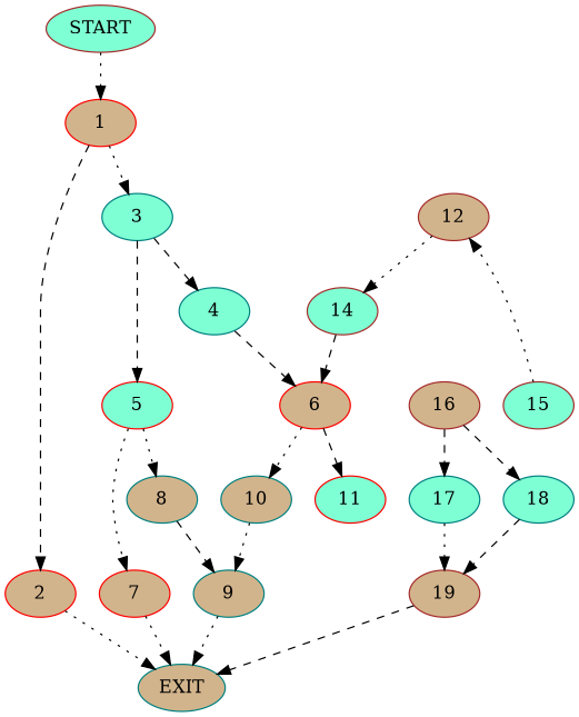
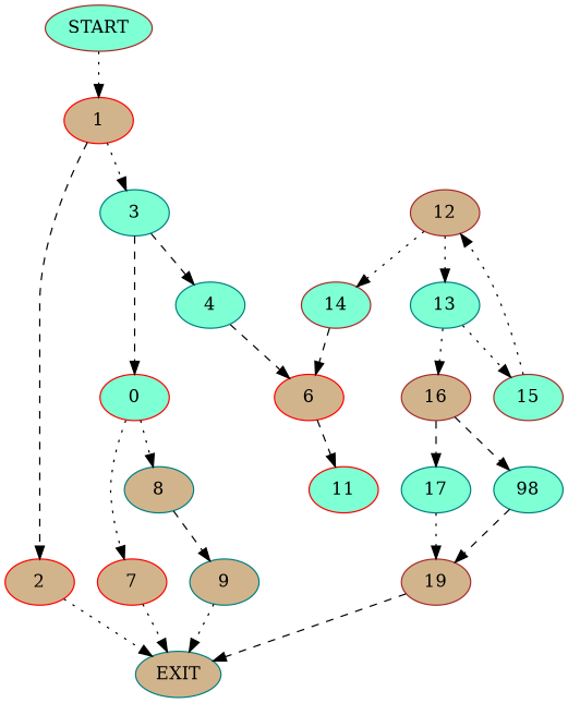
  digraph {
    node [color=teal fillcolor=tan style=filled]
    edge [style=dotted]
    n1 [color=brown fillcolor=aquamarine label=START]
    1 [color=red]
    2 [color=red]
    3 [fillcolor=aquamarine]
    n5 [label=EXIT]
    4 [fillcolor=aquamarine]
-   5 [color=red fillcolor=aquamarine]
+   5 [color=red fillcolor=aquamarine label=0]
    6 [color=red]
    7 [color=red]
    8
-   10
    11 [color=red fillcolor=aquamarine]
    9
    12 [color=brown]
+   13 [fillcolor=aquamarine]
    14 [color=brown fillcolor=aquamarine]
    15 [color=brown fillcolor=aquamarine]
    16 [color=brown]
    17 [fillcolor=aquamarine]
-   18 [fillcolor=aquamarine]
+   18 [fillcolor=aquamarine label=98]
    19 [color=brown]
    n1 -> 1
    1 -> 2 [style=dashed]
    1 -> 3
    2 -> n5
    3 -> 4 [style=dashed]
    3 -> 5 [style=dashed]
    4 -> 6 [style=dashed]
    5 -> 7
    5 -> 8
-   6 -> 10
    6 -> 11 [style=dashed]
    7 -> n5
    8 -> 9 [style=dashed]
-   10 -> 9
    9 -> n5
+   12 -> 13
    12 -> 14
+   13 -> 15
+   13 -> 16
    14 -> 6 [style=dashed]
    15 -> 12
    16 -> 17 [style=dashed]
    16 -> 18 [style=dashed]
    17 -> 19
    18 -> 19 [style=dashed]
    19 -> n5 [style=dashed]
  }
